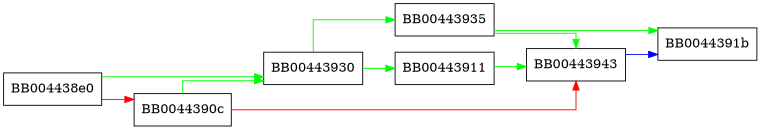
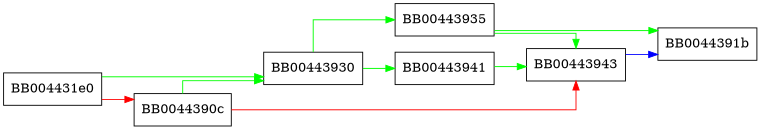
  digraph {
    fontname="DejaVu Serif"
    rankdir=LR
    splines=ortho
    node [fontname="DejaVu Serif" shape=box]
    edge [color=green fontname="DejaVu Serif"]
-   BB004438e0
+   BB004438e0 [label=BB004431e0]
    BB00443930
    BB0044390c
-   BB00443911
+   BB00443911 [label=BB00443941]
    BB00443935
    BB00443943
    BB0044391b
    BB004438e0 -> BB00443930
    BB004438e0 -> BB0044390c [color=red]
    BB00443930 -> BB00443911
    BB00443930 -> BB00443935
    BB0044390c -> BB00443930
    BB0044390c -> BB00443943 [color=red]
    BB00443911 -> BB00443943
    BB00443935 -> BB00443943
    BB00443935 -> BB0044391b
    BB00443943 -> BB0044391b [color=blue]
  }
